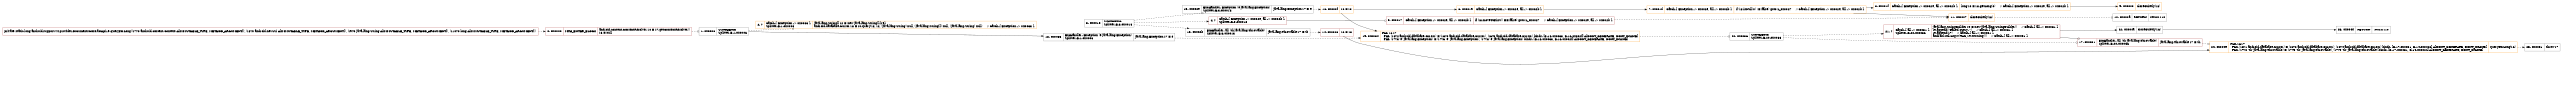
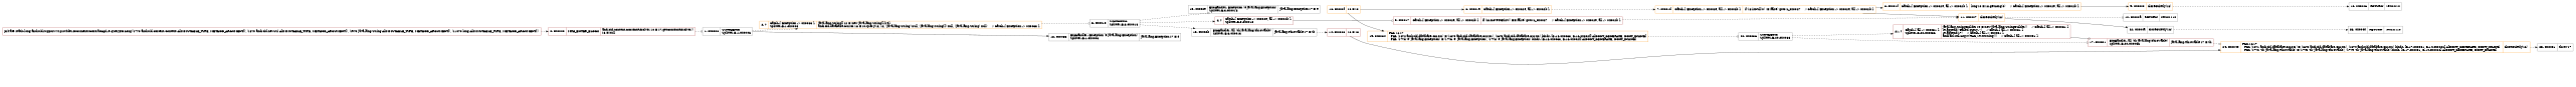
  digraph {
    rankdir=LR
    node [color=gray40 shape=record]
    edge [arrowhead=normal style=dashed]
    n1 [color=brown label="{0\:\ 0x0000|MTH_ENTER_BLOCK\l|android.content.ContentResolver r0 = r7.getContentResolver()\lr6 = null\l}"]
    n2 [label="{1\:\ 0x0006|SYNTHETIC\lSplitter:B:1:0x0006\l}"]
    n3 [color=darkorange label="{2\:\ ?|Catch:\{ Exception \-\> 0x0033 \}\lSplitter:B:1:0x0006\l|java.lang.String[] r2 = new java.lang.String[]\{r9\}\landroid.database.Cursor r8 = r0.query(r8, r2, (java.lang.String) null, (java.lang.String[]) null, (java.lang.String) null)     \/\/ Catch:\{ Exception \-\> 0x0033 \}\l}"]
    n4 [label="{18\:\ 0x0033|ExcHandler: Exception (e java.lang.Exception)\lSplitter:B:1:0x0006\l|java.lang.Exception r7 = e\l}"]
    n5 [label="{3\:\ 0x0013|SYNTHETIC\lSplitter:B:3:0x0013\l}"]
    n6 [color=darkorange label="{19\:\ 0x0034|PHI: r6 r7 \l  PHI: (r6v2 android.database.Cursor) = (r6v0 android.database.Cursor), (r6v3 android.database.Cursor) binds: [B:18:0x0033, B:16:0x002f] A[DONT_GENERATE, DONT_INLINE]\l  PHI: (r7v3 'e' java.lang.Exception) = (r7v6 'e' java.lang.Exception), (r7v8 'e' java.lang.Exception) binds: [B:18:0x0033, B:16:0x002f] A[DONT_GENERATE, DONT_INLINE]\l}"]
    n7 [color=brown label="{4\:\ ?|Catch:\{ Exception \-\> 0x002e, all \-\> 0x002b \}\lSplitter:B:3:0x0013\l}"]
    n8 [label="{13\:\ 0x002b|ExcHandler: all (th java.lang.Throwable)\lSplitter:B:3:0x0013\l|java.lang.Throwable r7 = th\l}"]
    n9 [label="{15\:\ 0x002e|ExcHandler: Exception (e java.lang.Exception)\lSplitter:B:3:0x0013\l|java.lang.Exception r7 = e\l}"]
    n10 [color=brown label="{5\:\ 0x0017|Catch:\{ Exception \-\> 0x002e, all \-\> 0x002b \}\l|if (r8.moveToFirst() == false) goto L_0x0027     \/\/ Catch:\{ Exception \-\> 0x002e, all \-\> 0x002b \}\l}"]
    n11 [color=brown label="{14\:\ 0x002c|r6 = r8\l}"]
    n12 [color=darkorange label="{16\:\ 0x002f|r6 = r8\l}"]
    n13 [color=darkorange label="{11\:\ 0x0027|closeQuietly(r8)\l}"]
    n14 [color=darkorange label="{6\:\ 0x0019|Catch:\{ Exception \-\> 0x002e, all \-\> 0x002b \}\l}"]
    n15 [color=darkorange label="{7\:\ 0x001d|Catch:\{ Exception \-\> 0x002e, all \-\> 0x002b \}\l|if (r8.isNull(0) != false) goto L_0x0027     \/\/ Catch:\{ Exception \-\> 0x002e, all \-\> 0x002b \}\l}"]
    n16 [label="{12\:\ 0x002a|RETURN\l|return r10\l}"]
    n17 [color=darkorange label="{8\:\ 0x001f|Catch:\{ Exception \-\> 0x002e, all \-\> 0x002b \}\l|long r0 = r8.getLong(0)     \/\/ Catch:\{ Exception \-\> 0x002e, all \-\> 0x002b \}\l}"]
    n18 [color=darkorange label="{9\:\ 0x0023|closeQuietly(r8)\l}"]
-   n20 [color=darkorange label="{24\:\ 0x004e|PHI: r6 r7 \l  PHI: (r6v1 android.database.Cursor) = (r6v2 android.database.Cursor), (r6v4 android.database.Cursor) binds: [B:17:0x0031, B:14:0x002c] A[DONT_GENERATE, DONT_INLINE]\l  PHI: (r7v2 'th' java.lang.Throwable) = (r7v5 'th' java.lang.Throwable), (r7v9 'th' java.lang.Throwable) binds: [B:17:0x0031, B:14:0x002c] A[DONT_GENERATE, DONT_INLINE]\l|queryForLong(r6)\l}"]
+   n19 [label="{10\:\ 0x0026|RETURN\l|return r0\l}"]
+   n20 [color=darkorange label="{24\:\ 0x004e|PHI: r6 r7 \l  PHI: (r6v1 android.database.Cursor) = (r6v2 android.database.Cursor), (r6v4 android.database.Cursor) binds: [B:17:0x0031, B:14:0x002c] A[DONT_GENERATE, DONT_INLINE]\l  PHI: (r7v2 'th' java.lang.Throwable) = (r7v5 'th' java.lang.Throwable), (r7v9 'th' java.lang.Throwable) binds: [B:17:0x0031, B:14:0x002c] A[DONT_GENERATE, DONT_INLINE]\l|closeQuietly(r6)\l}"]
    n21 [label="{25\:\ 0x0051|throw r7\l}"]
    n22 [label="{20\:\ 0x0036|SYNTHETIC\lSplitter:B:20:0x0036\l}"]
    n23 [color=brown label="{17\:\ 0x0031|ExcHandler: all (th java.lang.Throwable)\lSplitter:B:20:0x0036\l|java.lang.Throwable r7 = th\l}"]
    n24 [color=brown label="{21\:\ ?|Catch:\{ all \-\> 0x0031 \}\lSplitter:B:20:0x0036\l|java.lang.StringBuilder r9 = new java.lang.StringBuilder()     \/\/ Catch:\{ all \-\> 0x0031 \}\lr9.append(\"Failed query: \")     \/\/ Catch:\{ all \-\> 0x0031 \}\lr9.append(r7)     \/\/ Catch:\{ all \-\> 0x0031 \}\landroid.util.Log.w(TAG, r9.toString())     \/\/ Catch:\{ all \-\> 0x0031 \}\l}"]
    n25 [label="{22\:\ 0x004a|closeQuietly(r6)\l}"]
    n26 [label="{23\:\ 0x004d|RETURN\l|return r10\l}"]
    n27 [color=brown label="{private static long android.support.v4.provider.DocumentsContractApi19.queryForLong((r7v0 android.content.Context A[IMMUTABLE_TYPE, METHOD_ARGUMENT]), (r8v0 android.net.Uri A[IMMUTABLE_TYPE, METHOD_ARGUMENT]), (r9v0 java.lang.String A[IMMUTABLE_TYPE, METHOD_ARGUMENT]), (r10v0 long A[IMMUTABLE_TYPE, METHOD_ARGUMENT])) }"]
    n1 -> n2 [arrowhead=odot]
-   n2 -> n3 [arrowhead=odot]
+   n2 -> n3
    n2 -> n4 [style=solid]
-   n4 -> n6
+   n3 -> n5 [arrowhead=odot]
    n5 -> n7
    n5 -> n8
    n5 -> n9 [arrowhead=odot]
    n6 -> n22 [arrowhead=odot]
    n7 -> n10 [arrowhead=odot style=solid]
    n8 -> n11
-   n9 -> n12
    n10 -> n13
    n11 -> n20 [style=solid]
    n12 -> n6 [style=solid]
    n12 -> n14 [style=solid]
    n13 -> n16 [arrowhead=odot]
-   n14 -> n15 [style=solid]
+   n14 -> n15
    n15 -> n13 [style=solid]
    n15 -> n17 [style=solid]
    n17 -> n18 [style=solid]
+   n18 -> n19
    n20 -> n21
    n22 -> n23 [arrowhead=odot]
    n22 -> n24
    n23 -> n20 [arrowhead=odot]
    n24 -> n23 [arrowhead=odot style=solid]
-   n24 -> n25 [style=solid]
-   n25 -> n26 [style=solid]
+   n13 -> n25 [style=solid]
+   n25 -> n26
    n27 -> n1
  }
